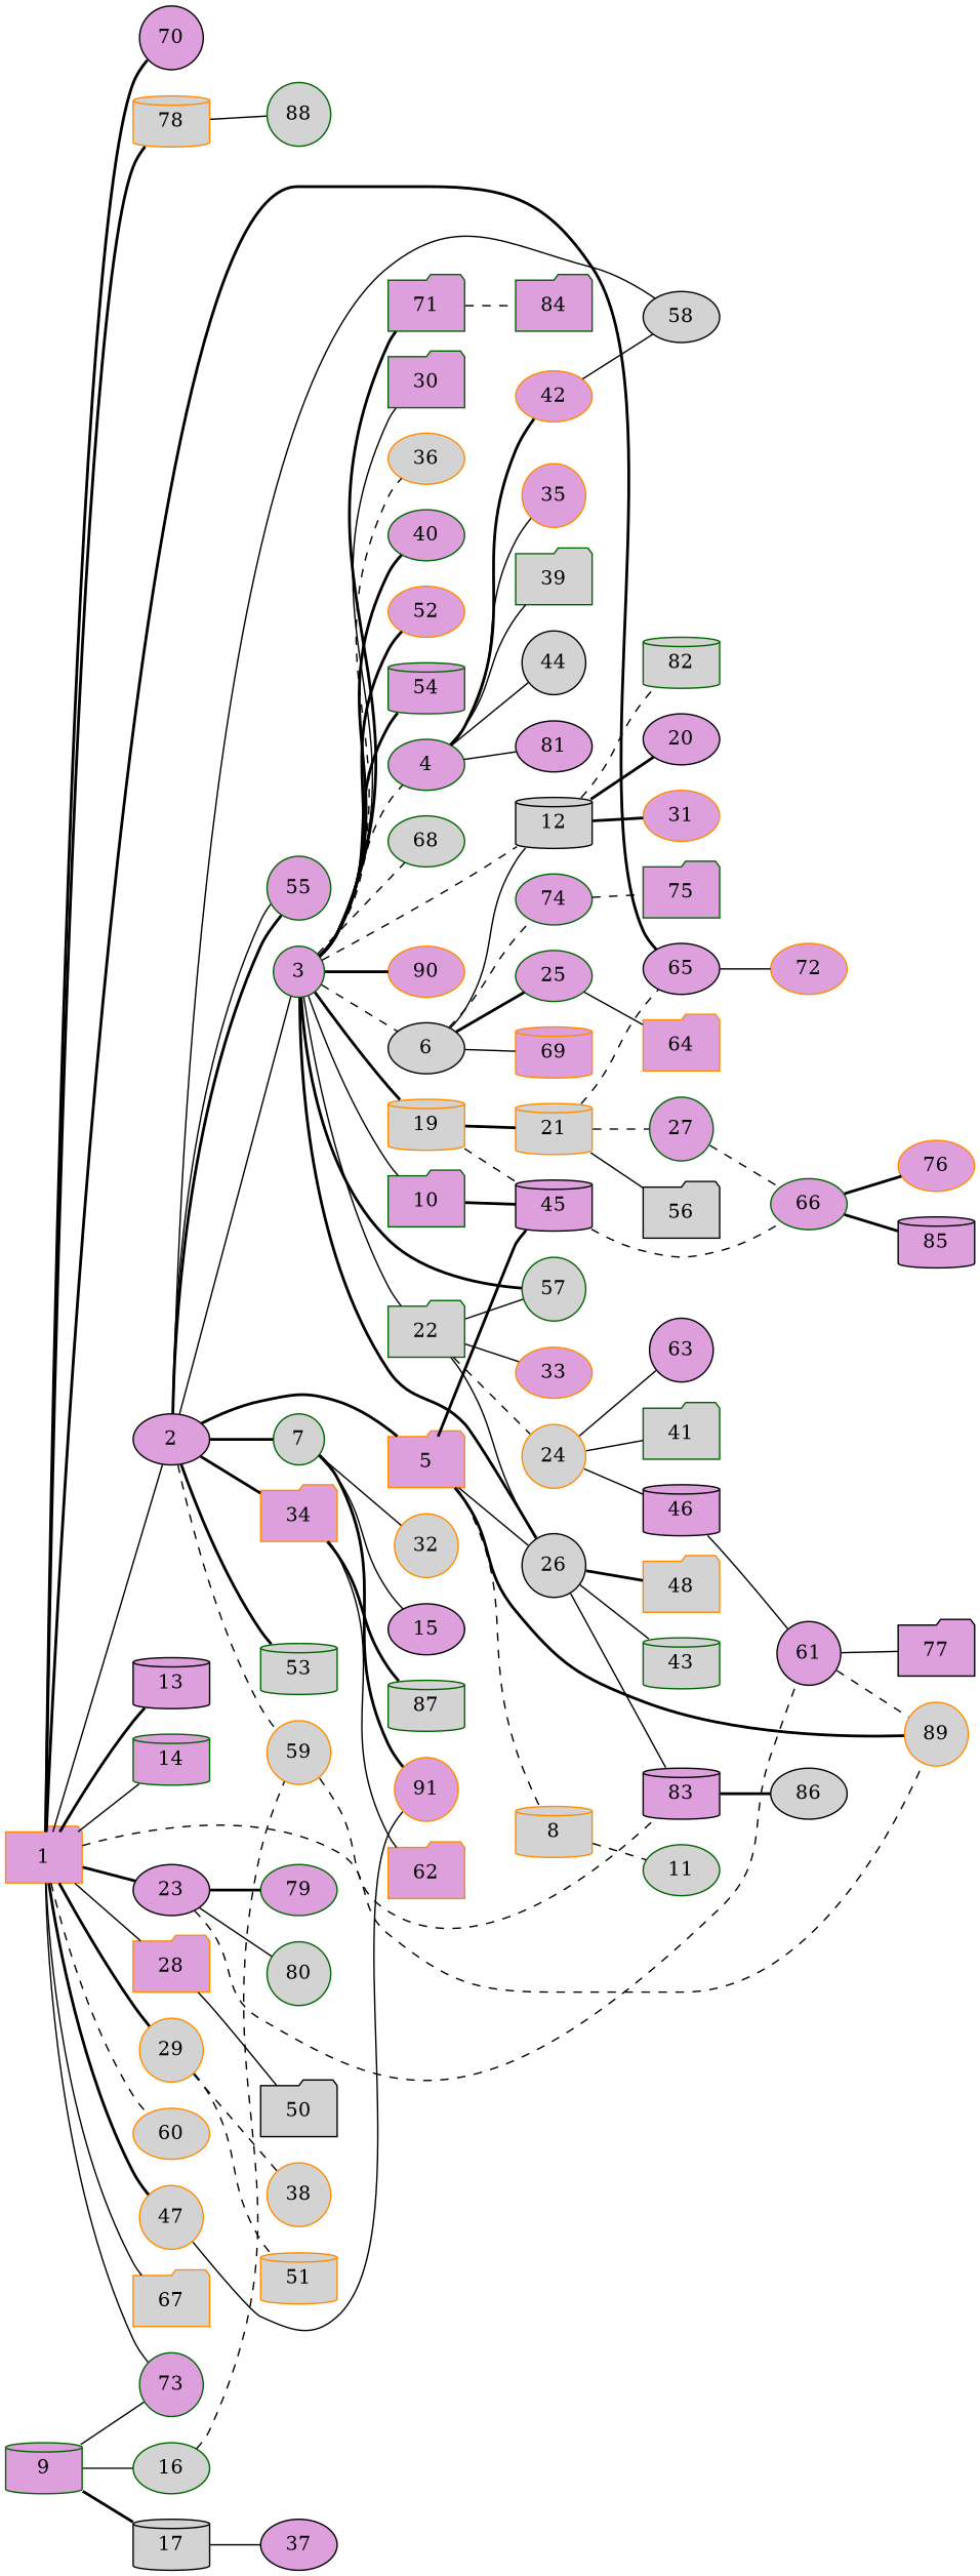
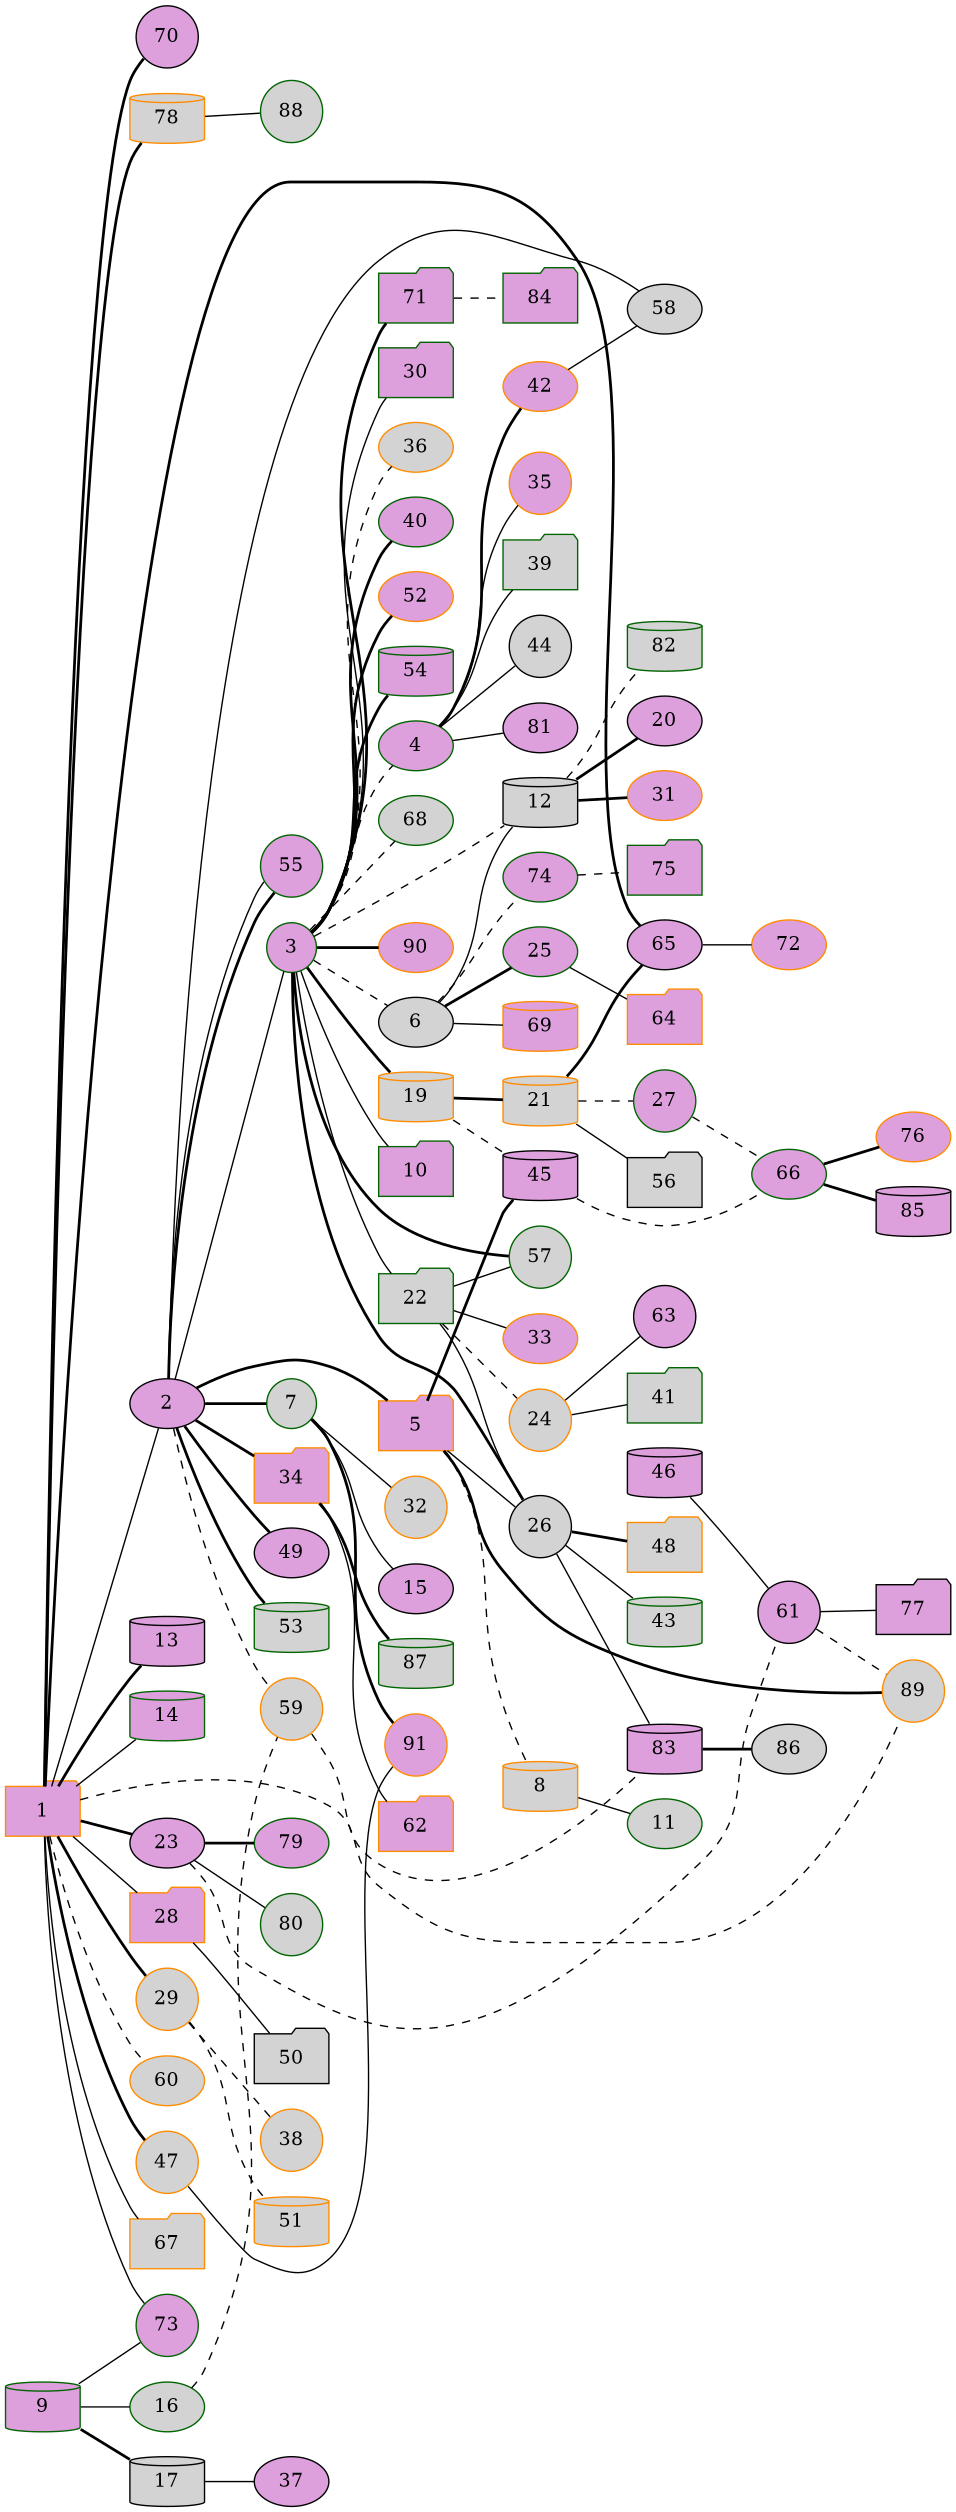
  graph {
    rankdir=LR
    node [color=darkorange fillcolor=plum shape=ellipse style=filled]
    edge [style=solid]
    1 [shape=folder]
    2 [color=black]
    13 [color=black shape=cylinder]
    14 [color=darkgreen shape=cylinder]
    23 [color=black]
    28 [shape=folder]
    29 [fillcolor=lightgrey shape=circle]
    47 [fillcolor=lightgrey shape=circle]
    60 [fillcolor=lightgrey]
    65 [color=black]
    67 [fillcolor=lightgrey shape=folder]
    70 [color=black shape=circle]
    78 [fillcolor=lightgrey shape=cylinder]
    89 [fillcolor=lightgrey shape=circle]
    73 [color=darkgreen shape=circle]
    3 [color=darkgreen shape=circle]
    5 [shape=folder]
    7 [color=darkgreen fillcolor=lightgrey shape=circle]
    34 [shape=folder]
+   49 [color=black]
    53 [color=darkgreen fillcolor=lightgrey shape=cylinder]
    55 [color=darkgreen shape=circle]
    58 [color=black fillcolor=lightgrey]
    59 [fillcolor=lightgrey shape=circle]
    9 [color=darkgreen shape=cylinder]
    16 [color=darkgreen fillcolor=lightgrey]
    17 [color=black fillcolor=lightgrey shape=cylinder]
    61 [color=black shape=circle]
    79 [color=darkgreen]
    80 [color=darkgreen fillcolor=lightgrey shape=circle]
    50 [color=black fillcolor=lightgrey shape=folder]
    38 [fillcolor=lightgrey shape=circle]
    51 [fillcolor=lightgrey shape=cylinder]
    91 [shape=circle]
    72
    88 [color=darkgreen fillcolor=lightgrey shape=circle]
    4 [color=darkgreen]
    6 [color=black fillcolor=lightgrey]
    10 [color=darkgreen shape=folder]
    12 [color=black fillcolor=lightgrey shape=cylinder]
    19 [fillcolor=lightgrey shape=cylinder]
    22 [color=darkgreen fillcolor=lightgrey shape=folder]
    26 [color=black fillcolor=lightgrey shape=circle]
    30 [color=darkgreen shape=folder]
    36 [fillcolor=lightgrey]
    40 [color=darkgreen]
    52
    54 [color=darkgreen shape=cylinder]
    57 [color=darkgreen fillcolor=lightgrey shape=circle]
    68 [color=darkgreen fillcolor=lightgrey]
    71 [color=darkgreen shape=folder]
    90
    8 [fillcolor=lightgrey shape=cylinder]
    45 [color=black shape=cylinder]
    15 [color=black]
    32 [fillcolor=lightgrey shape=circle]
    62 [shape=folder]
    87 [color=darkgreen fillcolor=lightgrey shape=cylinder]
    83 [color=black shape=cylinder]
    35 [shape=circle]
    39 [color=darkgreen fillcolor=lightgrey shape=folder]
    42
    44 [color=black fillcolor=lightgrey shape=circle]
    81 [color=black]
    25 [color=darkgreen]
    69 [shape=cylinder]
    74 [color=darkgreen]
    20 [color=black]
    31
    82 [color=darkgreen fillcolor=lightgrey shape=cylinder]
    21 [fillcolor=lightgrey shape=cylinder]
    24 [fillcolor=lightgrey shape=circle]
    33
    41 [color=darkgreen fillcolor=lightgrey shape=folder]
    46 [color=black shape=cylinder]
    63 [color=black shape=circle]
    43 [color=darkgreen fillcolor=lightgrey shape=cylinder]
    48 [fillcolor=lightgrey shape=folder]
    84 [color=darkgreen shape=folder]
    11 [color=darkgreen fillcolor=lightgrey]
    66 [color=darkgreen]
    64 [shape=folder]
    75 [color=darkgreen shape=folder]
    37 [color=black]
    27 [color=darkgreen shape=circle]
    56 [color=black fillcolor=lightgrey shape=folder]
    77 [color=black shape=folder]
    86 [color=black fillcolor=lightgrey]
    76
    85 [color=black shape=cylinder]
    1 -- 2
    1 -- 13 [style=bold]
    1 -- 14
    1 -- 23 [style=bold]
    1 -- 28
    1 -- 29 [style=bold]
    1 -- 47 [style=bold]
    1 -- 60 [style=dashed]
    1 -- 65 [style=bold]
    1 -- 67
    1 -- 70 [style=bold]
    1 -- 78 [style=bold]
    1 -- 89 [style=dashed]
    1 -- 73
    2 -- 3
    2 -- 5 [style=bold]
    2 -- 7 [style=bold]
    2 -- 34 [style=bold]
+   2 -- 49 [style=bold]
    2 -- 53 [style=bold]
    2 -- 55 [style=bold]
    2 -- 55
    2 -- 58
    2 -- 59 [style=dashed]
    23 -- 61 [style=dashed]
    23 -- 79 [style=bold]
    23 -- 80
    28 -- 50
    29 -- 38 [style=dashed]
    29 -- 51 [style=dashed]
    47 -- 91
    65 -- 72
    78 -- 88
    3 -- 4 [style=dashed]
    3 -- 6 [style=dashed]
    3 -- 10
    3 -- 12 [style=dashed]
    3 -- 19 [style=bold]
    3 -- 22
    3 -- 26 [style=bold]
    3 -- 30
    3 -- 36 [style=dashed]
    3 -- 40 [style=bold]
    3 -- 52 [style=bold]
    3 -- 54 [style=bold]
    3 -- 57 [style=bold]
    3 -- 68 [style=dashed]
    3 -- 71 [style=bold]
    3 -- 90 [style=bold]
    5 -- 89 [style=bold]
    5 -- 26
    5 -- 8 [style=dashed]
    5 -- 45 [style=bold]
    7 -- 91 [style=bold]
    7 -- 15
    7 -- 32
    34 -- 62
    34 -- 87 [style=bold]
    59 -- 83 [style=dashed]
    9 -- 73
    9 -- 16
    9 -- 17 [style=bold]
    16 -- 59 [style=dashed]
    17 -- 37
    61 -- 89 [style=dashed]
    61 -- 77
    4 -- 35
    4 -- 39
    4 -- 42 [style=bold]
    4 -- 44
    4 -- 81
    6 -- 12
    6 -- 25 [style=bold]
    6 -- 69
    6 -- 74 [style=dashed]
-   10 -- 45 [style=bold]
    12 -- 20 [style=bold]
    12 -- 31 [style=bold]
    12 -- 82 [style=dashed]
    19 -- 45 [style=dashed]
    19 -- 21 [style=bold]
    22 -- 26
    22 -- 57
    22 -- 24 [style=dashed]
    22 -- 33
    26 -- 83
    26 -- 43
    26 -- 48 [style=bold]
    71 -- 84 [style=dashed]
-   8 -- 11 [style=dashed]
+   8 -- 11
    45 -- 66 [style=dashed]
    83 -- 86 [style=bold]
    42 -- 58
    25 -- 64
    74 -- 75 [style=dashed]
-   21 -- 65 [style=dashed]
+   21 -- 65 [style=bold]
    21 -- 27 [style=dashed]
    21 -- 56
    24 -- 41
-   24 -- 46
    24 -- 63
    46 -- 61
    66 -- 76 [style=bold]
    66 -- 85 [style=bold]
    27 -- 66 [style=dashed]
  }
